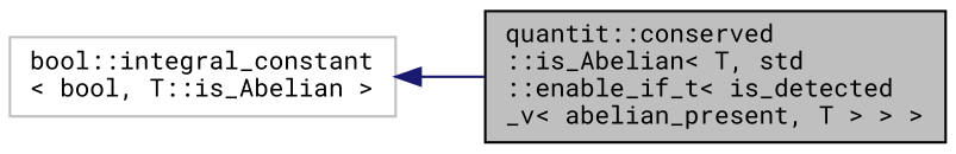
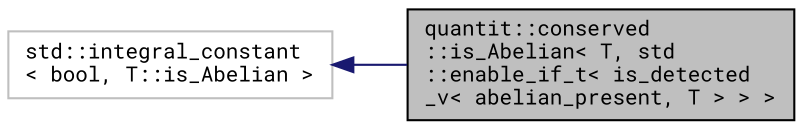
  digraph {
    rankdir=LR
    fontname="Roboto Mono"
    node [fontname="Roboto Mono" fontsize=10 shape=record style=filled]
    n1 [color=black fillcolor=grey75 fontcolor=black height=0.2 label="quantit::conserved\l::is_Abelian\< T, std\l::enable_if_t\< is_detected\l_v\< abelian_present, T \> \> \>" width=0.4]
-   n2 [color=grey75 fillcolor=white height=0.2 label="bool::integral_constant\l\< bool, T::is_Abelian \>" width=0.4]
+   n2 [color=grey75 fillcolor=white height=0.2 label="std::integral_constant\l\< bool, T::is_Abelian \>" width=0.4]
    n2 -> n1 [color=midnightblue dir=back fontname="Roboto Mono" fontsize=10 labelfontname=Helvetica labelfontsize=10 style=solid]
  }
